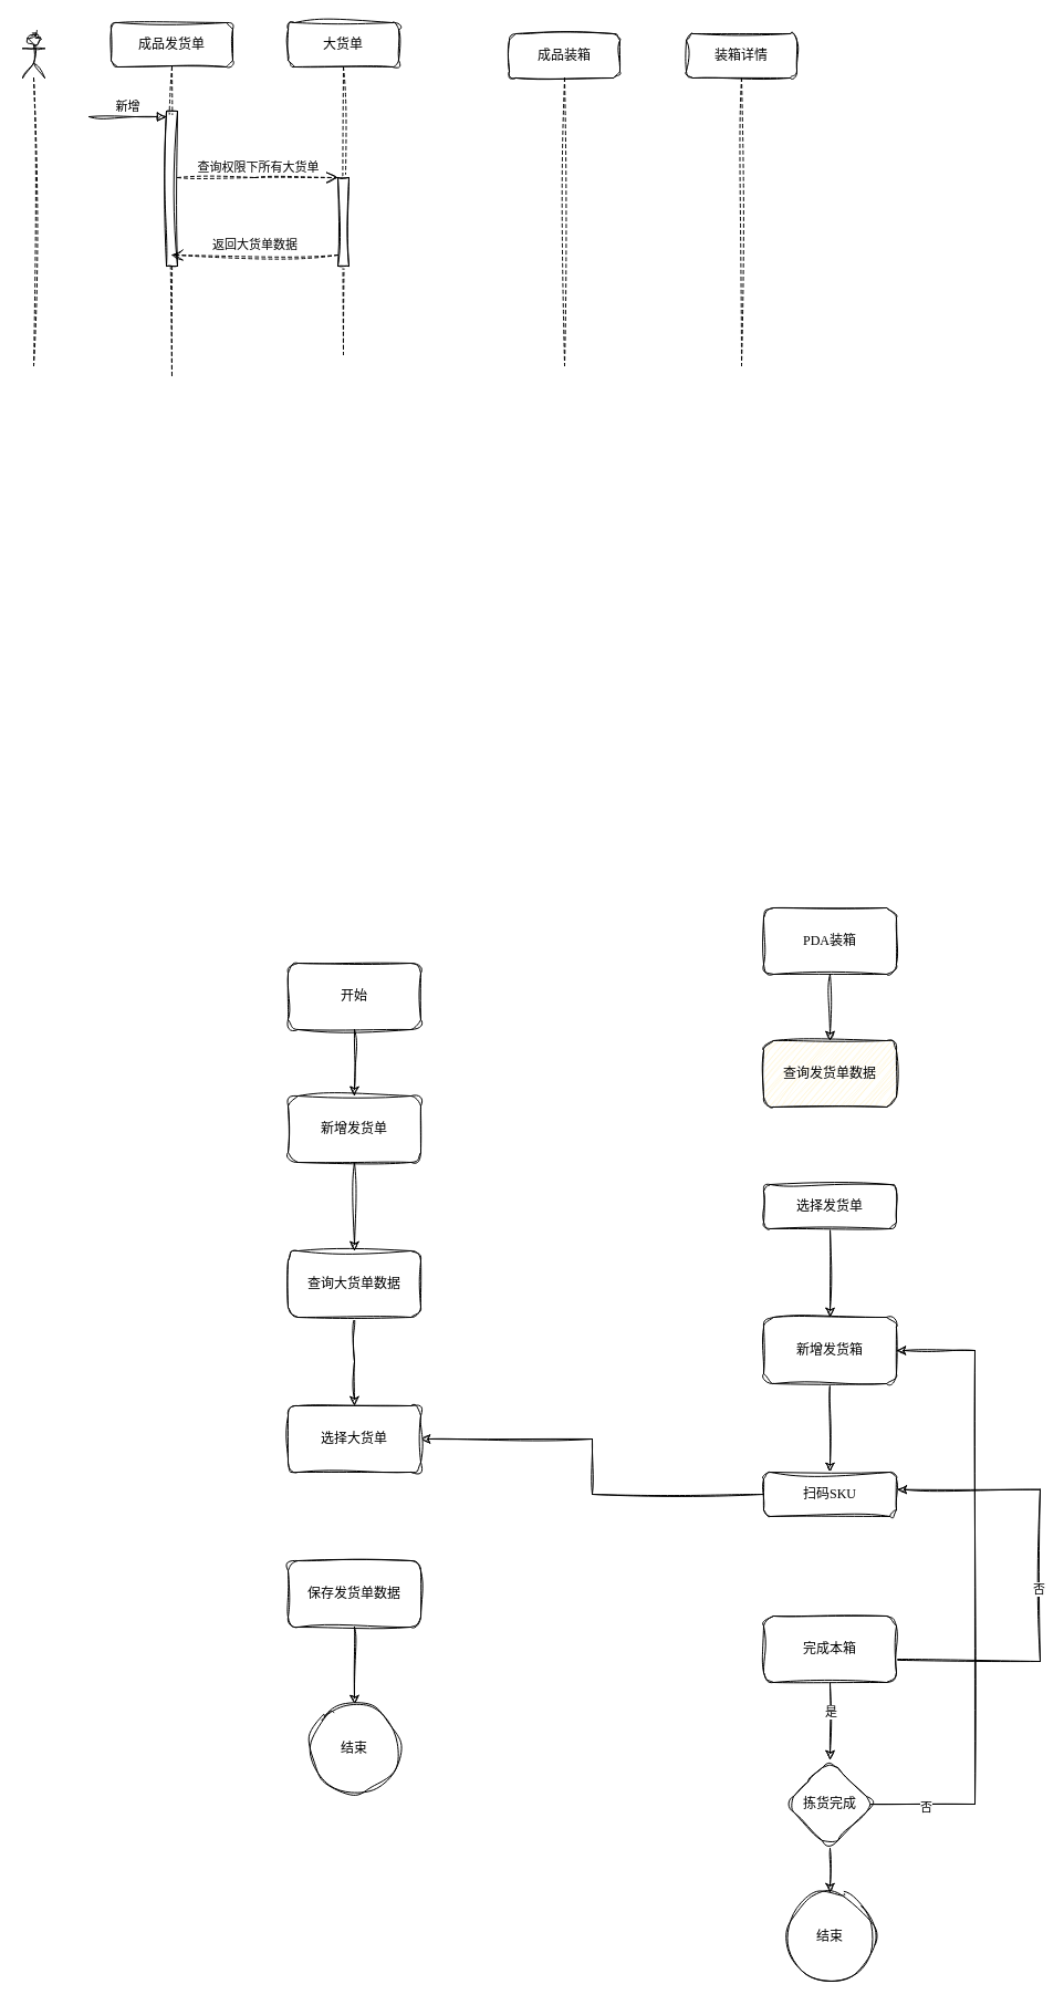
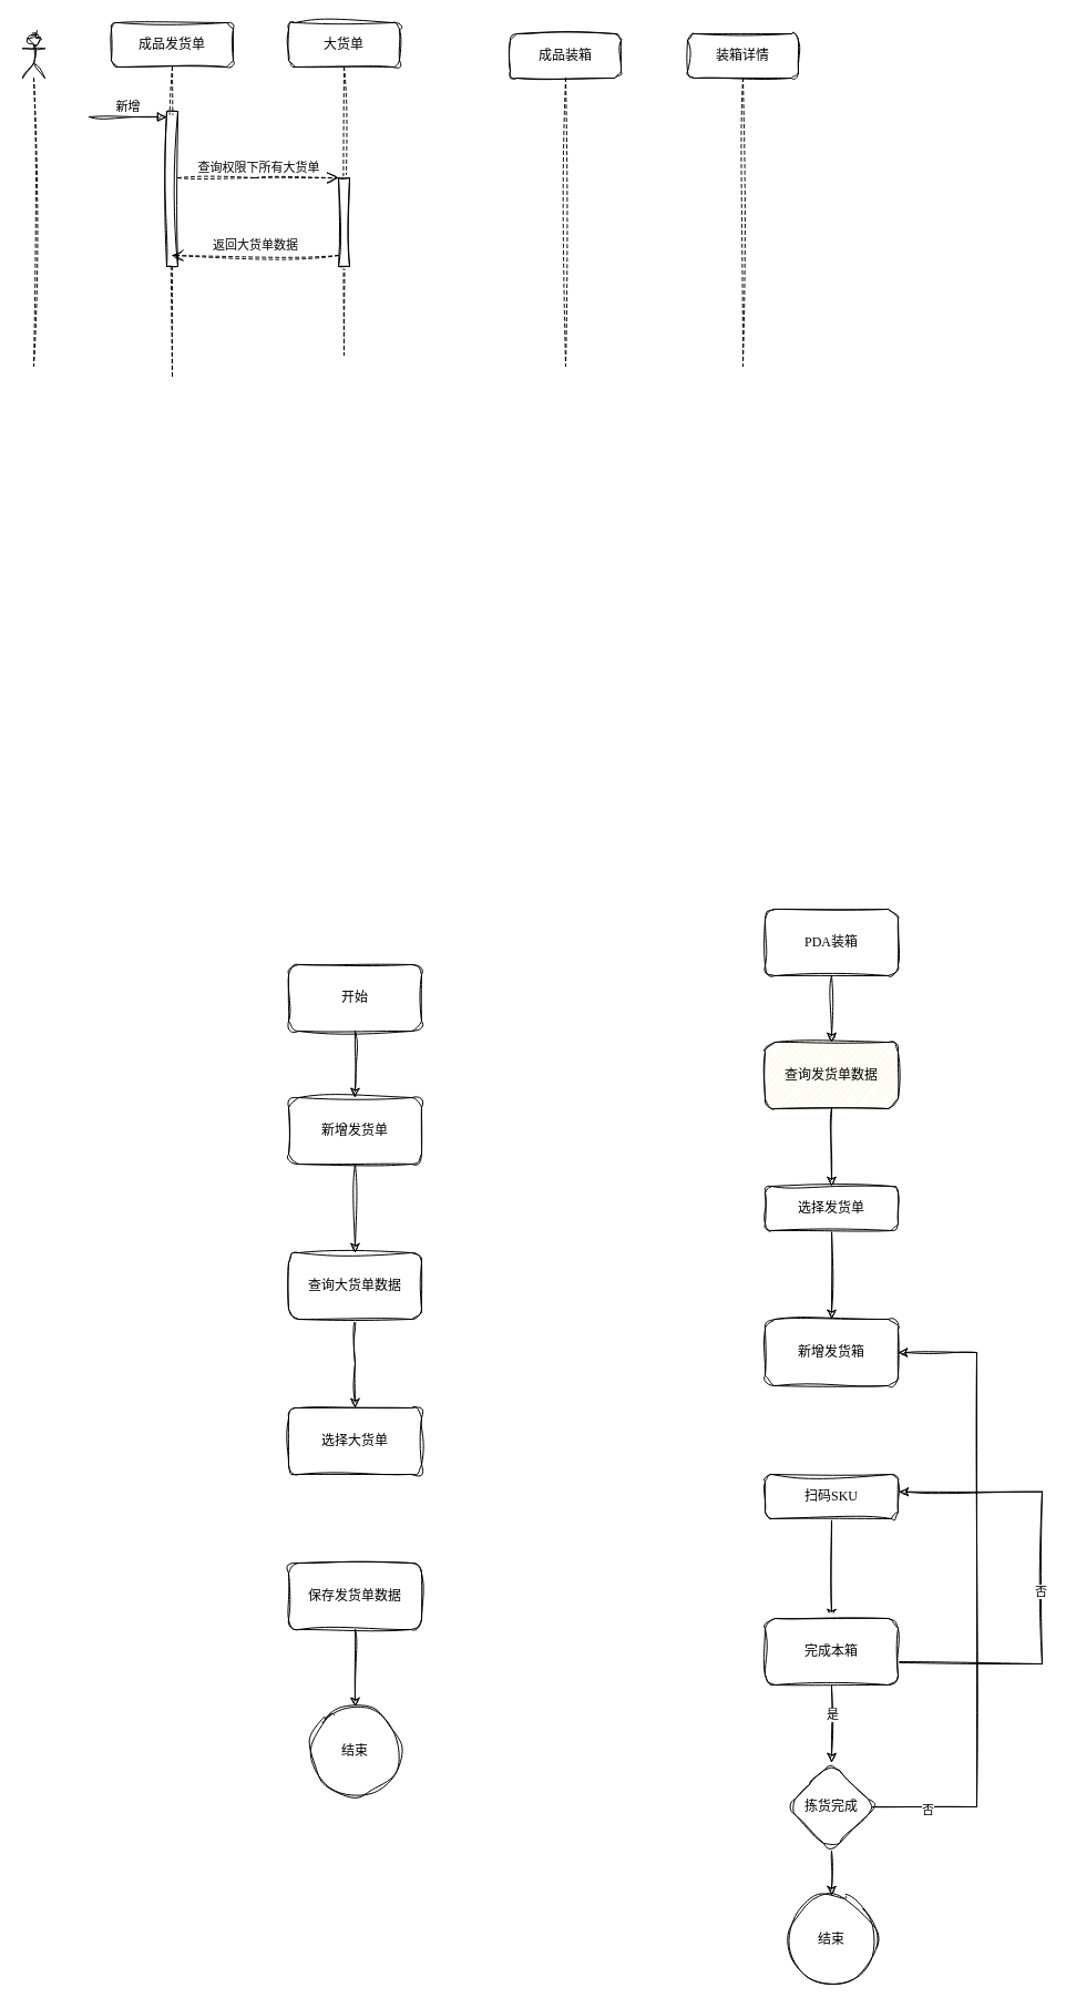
  <mxCell id="0" />
  <mxCell id="1" parent="0" />
  <mxCell id="2" value="大货单" style="shape=umlLifeline;whiteSpace=wrap;html=1;container=1;dropTarget=0;collapsible=0;recursiveResize=0;outlineConnect=0;portConstraint=eastwest;newEdgeStyle={&quot;curved&quot;:0,&quot;rounded&quot;:0};hachureGap=4;fontFamily=Architects Daughter;fontSource=https%3A%2F%2Ffonts.googleapis.com%2Fcss%3Ffamily%3DArchitects%2BDaughter;sketch=1;curveFitting=1;jiggle=2;rounded=1;glass=0;shadow=0;points=[[0,0,0,0,5],[0,1,0,0,-5],[1,0,0,0,5],[1,1,0,0,-5]];perimeter=rectanglePerimeter;targetShapes=umlLifeline;participant=label;" vertex="1" parent="1"><mxGeometry x="260" y="20" width="100" height="300" as="geometry" /></mxCell>
  <mxCell id="3" value="" style="html=1;points=[[0,0,0,0,5],[0,1,0,0,-5],[1,0,0,0,5],[1,1,0,0,-5]];perimeter=orthogonalPerimeter;outlineConnect=0;targetShapes=umlLifeline;portConstraint=eastwest;newEdgeStyle={&quot;curved&quot;:0,&quot;rounded&quot;:0};sketch=1;hachureGap=4;jiggle=2;curveFitting=1;fontFamily=Architects Daughter;fontSource=https%3A%2F%2Ffonts.googleapis.com%2Fcss%3Ffamily%3DArchitects%2BDaughter;" vertex="1" parent="2"><mxGeometry x="45" y="140" width="10" height="80" as="geometry" /></mxCell>
  <mxCell id="4" value="成品发货单" style="shape=umlLifeline;perimeter=lifelinePerimeter;whiteSpace=wrap;html=1;container=1;dropTarget=0;collapsible=0;recursiveResize=0;outlineConnect=0;portConstraint=eastwest;newEdgeStyle={&quot;curved&quot;:0,&quot;rounded&quot;:0};hachureGap=4;fontFamily=Architects Daughter;fontSource=https%3A%2F%2Ffonts.googleapis.com%2Fcss%3Ffamily%3DArchitects%2BDaughter;sketch=1;curveFitting=1;jiggle=2;rounded=1;glass=0;shadow=0;" vertex="1" parent="1"><mxGeometry x="100" y="20" width="110" height="320" as="geometry" /></mxCell>
  <mxCell id="5" value="" style="html=1;points=[[0,0,0,0,5],[0,1,0,0,-5],[1,0,0,0,5],[1,1,0,0,-5]];perimeter=orthogonalPerimeter;outlineConnect=0;targetShapes=umlLifeline;portConstraint=eastwest;newEdgeStyle={&quot;curved&quot;:0,&quot;rounded&quot;:0};sketch=1;hachureGap=4;jiggle=2;curveFitting=1;fontFamily=Architects Daughter;fontSource=https%3A%2F%2Ffonts.googleapis.com%2Fcss%3Ffamily%3DArchitects%2BDaughter;" vertex="1" parent="4"><mxGeometry x="50" y="80" width="10" height="140" as="geometry" /></mxCell>
  <mxCell id="6" value="新增" style="html=1;verticalAlign=bottom;endArrow=block;curved=0;rounded=0;entryX=0;entryY=0;entryDx=0;entryDy=5;sketch=1;hachureGap=4;jiggle=2;curveFitting=1;fontFamily=Architects Daughter;fontSource=https%3A%2F%2Ffonts.googleapis.com%2Fcss%3Ffamily%3DArchitects%2BDaughter;" edge="1" target="5" parent="4"><mxGeometry relative="1" as="geometry"><mxPoint x="-20" y="85" as="sourcePoint" /></mxGeometry></mxCell>
  <mxCell id="7" value="成品装箱" style="shape=umlLifeline;perimeter=lifelinePerimeter;whiteSpace=wrap;html=1;container=1;dropTarget=0;collapsible=0;recursiveResize=0;outlineConnect=0;portConstraint=eastwest;newEdgeStyle={&quot;curved&quot;:0,&quot;rounded&quot;:0};hachureGap=4;fontFamily=Architects Daughter;fontSource=https%3A%2F%2Ffonts.googleapis.com%2Fcss%3Ffamily%3DArchitects%2BDaughter;sketch=1;curveFitting=1;jiggle=2;rounded=1;glass=0;shadow=0;" vertex="1" parent="1"><mxGeometry x="460" y="30" width="100" height="300" as="geometry" /></mxCell>
  <mxCell id="8" value="装箱详情" style="shape=umlLifeline;perimeter=lifelinePerimeter;whiteSpace=wrap;html=1;container=1;dropTarget=0;collapsible=0;recursiveResize=0;outlineConnect=0;portConstraint=eastwest;newEdgeStyle={&quot;curved&quot;:0,&quot;rounded&quot;:0};hachureGap=4;fontFamily=Architects Daughter;fontSource=https%3A%2F%2Ffonts.googleapis.com%2Fcss%3Ffamily%3DArchitects%2BDaughter;sketch=1;curveFitting=1;jiggle=2;rounded=1;glass=0;shadow=0;" vertex="1" parent="1"><mxGeometry x="620" y="30" width="100" height="300" as="geometry" /></mxCell>
  <mxCell id="9" value="" style="shape=umlLifeline;perimeter=lifelinePerimeter;whiteSpace=wrap;html=1;container=1;dropTarget=0;collapsible=0;recursiveResize=0;outlineConnect=0;portConstraint=eastwest;newEdgeStyle={&quot;curved&quot;:0,&quot;rounded&quot;:0};participant=umlActor;sketch=1;hachureGap=4;jiggle=2;curveFitting=1;fontFamily=Architects Daughter;fontSource=https%3A%2F%2Ffonts.googleapis.com%2Fcss%3Ffamily%3DArchitects%2BDaughter;" vertex="1" parent="1"><mxGeometry x="20" y="30" width="20" height="300" as="geometry" /></mxCell>
  <mxCell id="10" value="查询权限下所有大货单" style="html=1;verticalAlign=bottom;endArrow=open;dashed=1;endSize=8;curved=0;rounded=0;sketch=1;hachureGap=4;jiggle=2;curveFitting=1;fontFamily=Architects Daughter;fontSource=https%3A%2F%2Ffonts.googleapis.com%2Fcss%3Ffamily%3DArchitects%2BDaughter;" edge="1" source="5" parent="1" target="3"><mxGeometry x="0.006" relative="1" as="geometry"><mxPoint x="270" y="185" as="targetPoint" /><Array as="points"><mxPoint x="230" y="160" /></Array><mxPoint as="offset" /></mxGeometry></mxCell>
  <mxCell id="11" value="返回大货单数据" style="html=1;verticalAlign=bottom;endArrow=open;dashed=1;endSize=8;curved=0;rounded=0;sketch=1;hachureGap=4;jiggle=2;curveFitting=1;fontFamily=Architects Daughter;fontSource=https%3A%2F%2Ffonts.googleapis.com%2Fcss%3Ffamily%3DArchitects%2BDaughter;" edge="1" parent="1"><mxGeometry relative="1" as="geometry"><mxPoint x="305" y="230" as="sourcePoint" /><mxPoint x="154.5" y="230" as="targetPoint" /><mxPoint as="offset" /></mxGeometry></mxCell>
+ <mxCell id="12" value="" style="edgeStyle=orthogonalEdgeStyle;rounded=0;sketch=1;hachureGap=4;jiggle=2;curveFitting=1;orthogonalLoop=1;jettySize=auto;html=1;fontFamily=Architects Daughter;fontSource=https%3A%2F%2Ffonts.googleapis.com%2Fcss%3Ffamily%3DArchitects%2BDaughter;" edge="1" parent="1" source="13" target="15"><mxGeometry relative="1" as="geometry" /></mxCell>
  <mxCell id="13" value="查询发货单数据" style="whiteSpace=wrap;html=1;fontFamily=Architects Daughter;rounded=1;sketch=1;hachureGap=4;jiggle=2;curveFitting=1;fontSource=https%3A%2F%2Ffonts.googleapis.com%2Fcss%3Ffamily%3DArchitects%2BDaughter;fillColor=#fff2cc;" vertex="1" parent="1"><mxGeometry x="690" y="940" width="120" height="60" as="geometry" /></mxCell>
  <mxCell id="14" value="" style="edgeStyle=orthogonalEdgeStyle;rounded=0;sketch=1;hachureGap=4;jiggle=2;curveFitting=1;orthogonalLoop=1;jettySize=auto;html=1;fontFamily=Architects Daughter;fontSource=https%3A%2F%2Ffonts.googleapis.com%2Fcss%3Ffamily%3DArchitects%2BDaughter;" edge="1" parent="1" source="15" target="20"><mxGeometry relative="1" as="geometry" /></mxCell>
  <mxCell id="15" value="选择发货单" style="whiteSpace=wrap;html=1;fontFamily=Architects Daughter;rounded=1;sketch=1;hachureGap=4;jiggle=2;curveFitting=1;fontSource=https%3A%2F%2Ffonts.googleapis.com%2Fcss%3Ffamily%3DArchitects%2BDaughter;" vertex="1" parent="1"><mxGeometry x="690" y="1070" width="120" height="40" as="geometry" /></mxCell>
  <mxCell id="16" style="edgeStyle=orthogonalEdgeStyle;rounded=0;sketch=1;hachureGap=4;jiggle=2;curveFitting=1;orthogonalLoop=1;jettySize=auto;html=1;entryX=0.5;entryY=0;entryDx=0;entryDy=0;fontFamily=Architects Daughter;fontSource=https%3A%2F%2Ffonts.googleapis.com%2Fcss%3Ffamily%3DArchitects%2BDaughter;" edge="1" parent="1" source="17" target="13"><mxGeometry relative="1" as="geometry" /></mxCell>
  <mxCell id="17" value="PDA装箱" style="rounded=1;whiteSpace=wrap;html=1;sketch=1;hachureGap=4;jiggle=2;curveFitting=1;fontFamily=Architects Daughter;fontSource=https%3A%2F%2Ffonts.googleapis.com%2Fcss%3Ffamily%3DArchitects%2BDaughter;" vertex="1" parent="1"><mxGeometry x="690" y="820" width="120" height="60" as="geometry" /></mxCell>
- <mxCell id="18" value="" style="edgeStyle=orthogonalEdgeStyle;rounded=0;sketch=1;hachureGap=4;jiggle=2;curveFitting=1;orthogonalLoop=1;jettySize=auto;html=1;fontFamily=Architects Daughter;fontSource=https%3A%2F%2Ffonts.googleapis.com%2Fcss%3Ffamily%3DArchitects%2BDaughter;" edge="1" parent="1" source="31" target="37"><mxGeometry relative="1" as="geometry" /></mxCell>
- <mxCell id="19" style="edgeStyle=orthogonalEdgeStyle;rounded=0;sketch=1;hachureGap=4;jiggle=2;curveFitting=1;orthogonalLoop=1;jettySize=auto;html=1;exitX=0.5;exitY=1;exitDx=0;exitDy=0;entryX=0.5;entryY=0;entryDx=0;entryDy=0;fontFamily=Architects Daughter;fontSource=https%3A%2F%2Ffonts.googleapis.com%2Fcss%3Ffamily%3DArchitects%2BDaughter;" edge="1" parent="1" source="20" target="31"><mxGeometry relative="1" as="geometry" /></mxCell>
+ <mxCell id="18" value="" style="edgeStyle=orthogonalEdgeStyle;rounded=0;sketch=1;hachureGap=4;jiggle=2;curveFitting=1;orthogonalLoop=1;jettySize=auto;html=1;fontFamily=Architects Daughter;fontSource=https%3A%2F%2Ffonts.googleapis.com%2Fcss%3Ffamily%3DArchitects%2BDaughter;" edge="1" parent="1" source="31" target="26"><mxGeometry relative="1" as="geometry" /></mxCell>
  <mxCell id="20" value="新增发货箱" style="rounded=1;whiteSpace=wrap;html=1;sketch=1;hachureGap=4;jiggle=2;curveFitting=1;fontFamily=Architects Daughter;fontSource=https%3A%2F%2Ffonts.googleapis.com%2Fcss%3Ffamily%3DArchitects%2BDaughter;" vertex="1" parent="1"><mxGeometry x="690" y="1190" width="120" height="60" as="geometry" /></mxCell>
  <mxCell id="21" value="结束" style="ellipse;whiteSpace=wrap;html=1;aspect=fixed;sketch=1;hachureGap=4;jiggle=2;curveFitting=1;fontFamily=Architects Daughter;fontSource=https%3A%2F%2Ffonts.googleapis.com%2Fcss%3Ffamily%3DArchitects%2BDaughter;" vertex="1" parent="1"><mxGeometry x="710" y="1710" width="80" height="80" as="geometry" /></mxCell>
  <mxCell id="22" value="" style="edgeStyle=orthogonalEdgeStyle;rounded=0;sketch=1;hachureGap=4;jiggle=2;curveFitting=1;orthogonalLoop=1;jettySize=auto;html=1;fontFamily=Architects Daughter;fontSource=https%3A%2F%2Ffonts.googleapis.com%2Fcss%3Ffamily%3DArchitects%2BDaughter;" edge="1" parent="1" source="26" target="30"><mxGeometry relative="1" as="geometry" /></mxCell>
  <mxCell id="23" value="是" style="edgeLabel;html=1;align=center;verticalAlign=middle;resizable=0;points=[];sketch=1;hachureGap=4;jiggle=2;curveFitting=1;fontFamily=Architects Daughter;fontSource=https%3A%2F%2Ffonts.googleapis.com%2Fcss%3Ffamily%3DArchitects%2BDaughter;" vertex="1" connectable="0" parent="22"><mxGeometry x="-0.257" relative="1" as="geometry"><mxPoint as="offset" /></mxGeometry></mxCell>
  <mxCell id="24" style="edgeStyle=orthogonalEdgeStyle;rounded=0;sketch=1;hachureGap=4;jiggle=2;curveFitting=1;orthogonalLoop=1;jettySize=auto;html=1;exitX=1;exitY=0.5;exitDx=0;exitDy=0;fontFamily=Architects Daughter;fontSource=https%3A%2F%2Ffonts.googleapis.com%2Fcss%3Ffamily%3DArchitects%2BDaughter;entryX=1.008;entryY=0.392;entryDx=0;entryDy=0;entryPerimeter=0;" edge="1" parent="1" target="31"><mxGeometry relative="1" as="geometry"><mxPoint x="930" y="1310" as="targetPoint" /><mxPoint x="740" y="1500" as="sourcePoint" /><Array as="points"><mxPoint x="940" y="1501" /><mxPoint x="940" y="1346" /></Array></mxGeometry></mxCell>
  <mxCell id="25" value="否" style="edgeLabel;html=1;align=center;verticalAlign=middle;resizable=0;points=[];sketch=1;hachureGap=4;jiggle=2;curveFitting=1;fontFamily=Architects Daughter;fontSource=https%3A%2F%2Ffonts.googleapis.com%2Fcss%3Ffamily%3DArchitects%2BDaughter;" vertex="1" connectable="0" parent="24"><mxGeometry x="0.102" y="2" relative="1" as="geometry"><mxPoint as="offset" /></mxGeometry></mxCell>
  <mxCell id="26" value="完成本箱" style="whiteSpace=wrap;html=1;fontFamily=Architects Daughter;rounded=1;sketch=1;hachureGap=4;jiggle=2;curveFitting=1;fontSource=https%3A%2F%2Ffonts.googleapis.com%2Fcss%3Ffamily%3DArchitects%2BDaughter;" vertex="1" parent="1"><mxGeometry x="690" y="1460" width="120" height="60" as="geometry" /></mxCell>
  <mxCell id="27" style="edgeStyle=orthogonalEdgeStyle;rounded=0;sketch=1;hachureGap=4;jiggle=2;curveFitting=1;orthogonalLoop=1;jettySize=auto;html=1;exitX=1;exitY=0.5;exitDx=0;exitDy=0;fontFamily=Architects Daughter;fontSource=https%3A%2F%2Ffonts.googleapis.com%2Fcss%3Ffamily%3DArchitects%2BDaughter;entryX=1;entryY=0.5;entryDx=0;entryDy=0;" edge="1" parent="1" target="20"><mxGeometry relative="1" as="geometry"><mxPoint x="740" y="1250" as="targetPoint" /><mxPoint x="780" y="1630" as="sourcePoint" /><Array as="points"><mxPoint x="881" y="1630" /><mxPoint x="881" y="1220" /></Array></mxGeometry></mxCell>
  <mxCell id="28" value="否" style="edgeLabel;html=1;align=center;verticalAlign=middle;resizable=0;points=[];sketch=1;hachureGap=4;jiggle=2;curveFitting=1;fontFamily=Architects Daughter;fontSource=https%3A%2F%2Ffonts.googleapis.com%2Fcss%3Ffamily%3DArchitects%2BDaughter;" vertex="1" connectable="0" parent="27"><mxGeometry x="-0.806" y="-2" relative="1" as="geometry"><mxPoint as="offset" /></mxGeometry></mxCell>
  <mxCell id="29" style="edgeStyle=orthogonalEdgeStyle;rounded=0;sketch=1;hachureGap=4;jiggle=2;curveFitting=1;orthogonalLoop=1;jettySize=auto;html=1;exitX=0.5;exitY=1;exitDx=0;exitDy=0;entryX=0.5;entryY=0;entryDx=0;entryDy=0;fontFamily=Architects Daughter;fontSource=https%3A%2F%2Ffonts.googleapis.com%2Fcss%3Ffamily%3DArchitects%2BDaughter;" edge="1" parent="1" source="30" target="21"><mxGeometry relative="1" as="geometry" /></mxCell>
  <mxCell id="30" value="拣货完成" style="rhombus;whiteSpace=wrap;html=1;fontFamily=Architects Daughter;rounded=1;sketch=1;hachureGap=4;jiggle=2;curveFitting=1;fontSource=https%3A%2F%2Ffonts.googleapis.com%2Fcss%3Ffamily%3DArchitects%2BDaughter;" vertex="1" parent="1"><mxGeometry x="710" y="1590" width="80" height="80" as="geometry" /></mxCell>
  <mxCell id="31" value="扫码SKU" style="whiteSpace=wrap;html=1;fontFamily=Architects Daughter;rounded=1;sketch=1;hachureGap=4;jiggle=2;curveFitting=1;fontSource=https%3A%2F%2Ffonts.googleapis.com%2Fcss%3Ffamily%3DArchitects%2BDaughter;" vertex="1" parent="1"><mxGeometry x="690" y="1330" width="120" height="40" as="geometry" /></mxCell>
  <mxCell id="32" value="" style="group" vertex="1" connectable="0" parent="1"><mxGeometry x="260" y="870" width="120" height="750" as="geometry" /></mxCell>
  <mxCell id="33" value="" style="edgeStyle=orthogonalEdgeStyle;rounded=0;sketch=1;hachureGap=4;jiggle=2;curveFitting=1;orthogonalLoop=1;jettySize=auto;html=1;fontFamily=Architects Daughter;fontSource=https%3A%2F%2Ffonts.googleapis.com%2Fcss%3Ffamily%3DArchitects%2BDaughter;" edge="1" parent="32" source="34" target="36"><mxGeometry relative="1" as="geometry" /></mxCell>
  <mxCell id="34" value="新增发货单" style="rounded=1;whiteSpace=wrap;html=1;sketch=1;hachureGap=4;jiggle=2;curveFitting=1;fontFamily=Architects Daughter;fontSource=https%3A%2F%2Ffonts.googleapis.com%2Fcss%3Ffamily%3DArchitects%2BDaughter;" vertex="1" parent="32"><mxGeometry y="120" width="120" height="60" as="geometry" /></mxCell>
  <mxCell id="35" value="" style="edgeStyle=orthogonalEdgeStyle;rounded=0;sketch=1;hachureGap=4;jiggle=2;curveFitting=1;orthogonalLoop=1;jettySize=auto;html=1;fontFamily=Architects Daughter;fontSource=https%3A%2F%2Ffonts.googleapis.com%2Fcss%3Ffamily%3DArchitects%2BDaughter;" edge="1" parent="32" source="36"><mxGeometry relative="1" as="geometry"><mxPoint x="60" y="400" as="targetPoint" /></mxGeometry></mxCell>
  <mxCell id="36" value="查询大货单数据" style="whiteSpace=wrap;html=1;fontFamily=Architects Daughter;rounded=1;sketch=1;hachureGap=4;jiggle=2;curveFitting=1;fontSource=https%3A%2F%2Ffonts.googleapis.com%2Fcss%3Ffamily%3DArchitects%2BDaughter;" vertex="1" parent="32"><mxGeometry y="260" width="120" height="60" as="geometry" /></mxCell>
  <mxCell id="37" value="选择大货单" style="rounded=1;whiteSpace=wrap;html=1;sketch=1;hachureGap=4;jiggle=2;curveFitting=1;fontFamily=Architects Daughter;fontSource=https%3A%2F%2Ffonts.googleapis.com%2Fcss%3Ffamily%3DArchitects%2BDaughter;" vertex="1" parent="32"><mxGeometry y="400" width="120" height="60" as="geometry" /></mxCell>
  <mxCell id="38" value="" style="edgeStyle=orthogonalEdgeStyle;rounded=0;sketch=1;hachureGap=4;jiggle=2;curveFitting=1;orthogonalLoop=1;jettySize=auto;html=1;fontFamily=Architects Daughter;fontSource=https%3A%2F%2Ffonts.googleapis.com%2Fcss%3Ffamily%3DArchitects%2BDaughter;" edge="1" parent="32" source="39" target="40"><mxGeometry relative="1" as="geometry" /></mxCell>
  <mxCell id="39" value="保存发货单数据" style="whiteSpace=wrap;html=1;fontFamily=Architects Daughter;rounded=1;sketch=1;hachureGap=4;jiggle=2;curveFitting=1;fontSource=https%3A%2F%2Ffonts.googleapis.com%2Fcss%3Ffamily%3DArchitects%2BDaughter;" vertex="1" parent="32"><mxGeometry y="540" width="120" height="60" as="geometry" /></mxCell>
  <mxCell id="40" value="结束" style="ellipse;whiteSpace=wrap;html=1;fontFamily=Architects Daughter;rounded=1;sketch=1;hachureGap=4;jiggle=2;curveFitting=1;fontSource=https%3A%2F%2Ffonts.googleapis.com%2Fcss%3Ffamily%3DArchitects%2BDaughter;" vertex="1" parent="32"><mxGeometry x="20" y="670" width="80" height="80" as="geometry" /></mxCell>
  <mxCell id="41" value="" style="edgeStyle=orthogonalEdgeStyle;rounded=0;sketch=1;hachureGap=4;jiggle=2;curveFitting=1;orthogonalLoop=1;jettySize=auto;html=1;fontFamily=Architects Daughter;fontSource=https%3A%2F%2Ffonts.googleapis.com%2Fcss%3Ffamily%3DArchitects%2BDaughter;" edge="1" parent="32" source="42" target="34"><mxGeometry relative="1" as="geometry" /></mxCell>
  <mxCell id="42" value="开始" style="rounded=1;whiteSpace=wrap;html=1;sketch=1;hachureGap=4;jiggle=2;curveFitting=1;fontFamily=Architects Daughter;fontSource=https%3A%2F%2Ffonts.googleapis.com%2Fcss%3Ffamily%3DArchitects%2BDaughter;" vertex="1" parent="32"><mxGeometry width="120" height="60" as="geometry" /></mxCell>
